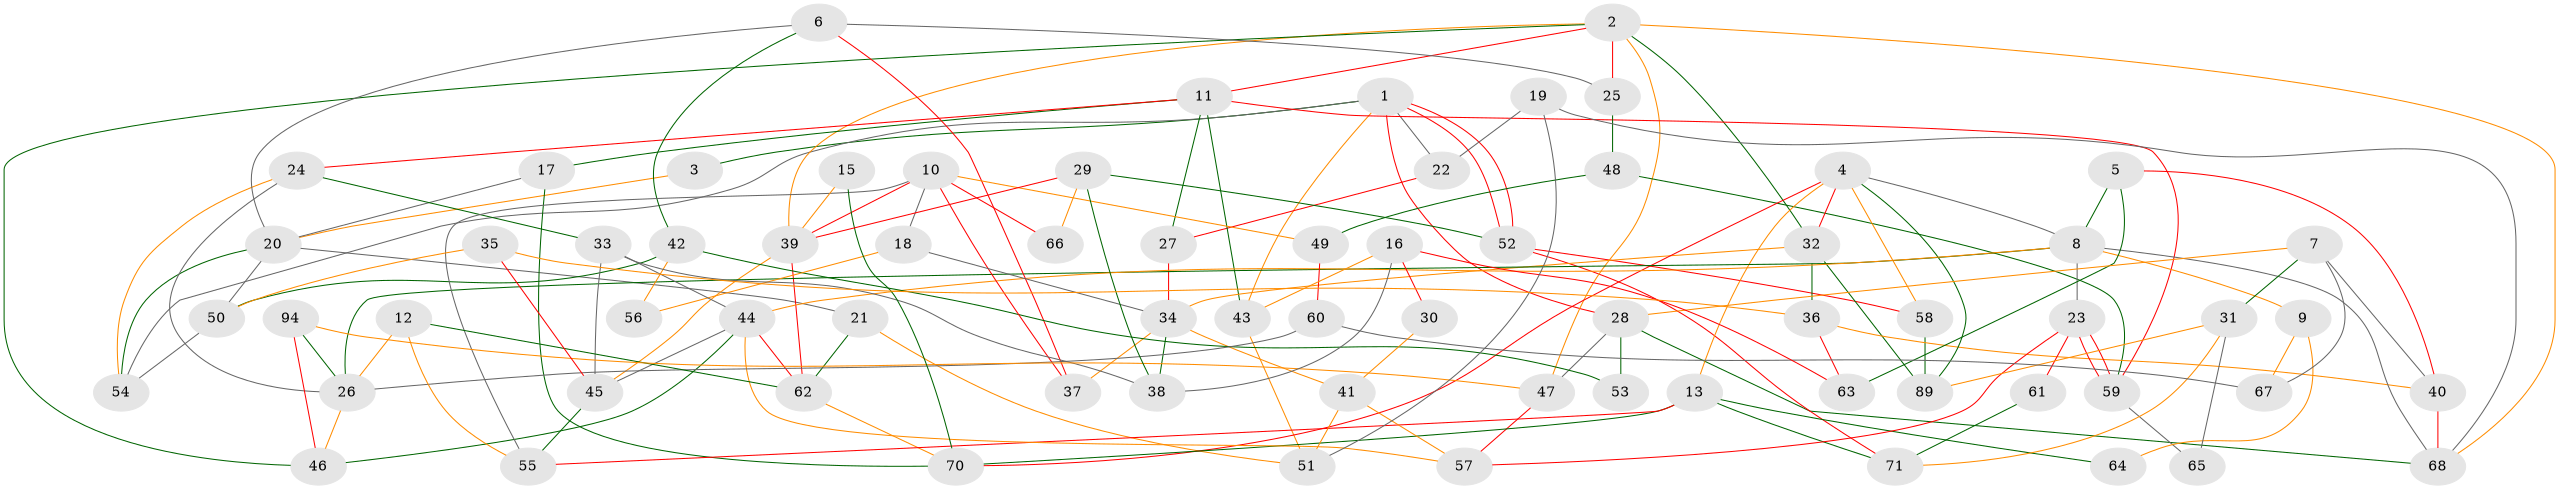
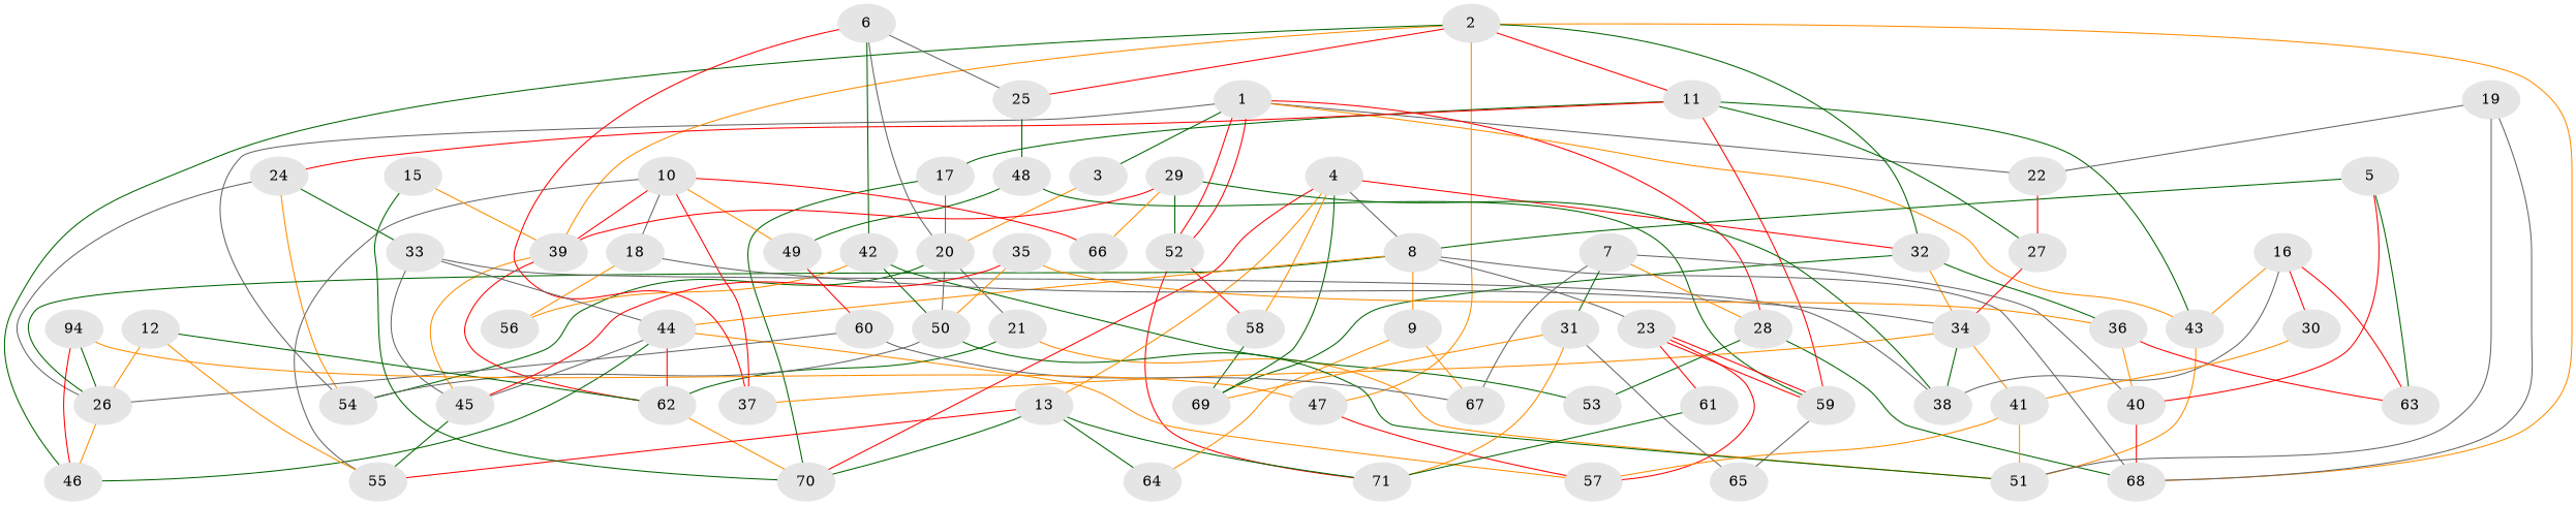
  graph {
    node [color=gray90 style=filled]
    edge [color=darkgreen]
    1
    3
    22
    28
    43
    52
    54
    20
    27
    47
    68
    53
    51
    58
    71
    2
    11
    25
    32
    39
    46
    17
    24
    59
    48
-   69 [label=89]
+   69
    34
    36
    62
    45
    57
    21
    50
    4
    8
    13
    70
    9
    23
    26
    44
    64
    55
    5
    40
    63
    6
    37
    42
    56
    7
    31
    67
    65
    61
    10
    18
    49
    66
    60
    33
    12
    n63 [label=94]
    15
    16
    30
    38
    41
    19
    29
    35
    1 -- 3
    1 -- 22 [color=gray40]
    1 -- 28 [color=red]
    1 -- 43 [color=darkorange]
    1 -- 52 [color=red]
    1 -- 52 [color=red]
    1 -- 54 [color=gray40]
    3 -- 20 [color=darkorange]
    22 -- 27 [color=red]
-   28 -- 47 [color=gray40]
    28 -- 68
    28 -- 53
    43 -- 51 [color=darkorange]
    52 -- 58 [color=red]
    52 -- 71 [color=red]
    20 -- 54
    20 -- 21 [color=gray40]
    20 -- 50 [color=gray40]
    27 -- 34 [color=red]
    47 -- 57 [color=red]
    58 -- 69
    2 -- 47 [color=darkorange]
    2 -- 68 [color=darkorange]
    2 -- 11 [color=red]
    2 -- 25 [color=red]
    2 -- 32
    2 -- 39 [color=darkorange]
    2 -- 46
    11 -- 43
    11 -- 27
    11 -- 17
    11 -- 24 [color=red]
    11 -- 59 [color=red]
    25 -- 48
    32 -- 69
    32 -- 34 [color=darkorange]
    32 -- 36
    39 -- 62 [color=red]
    39 -- 45 [color=darkorange]
    17 -- 20 [color=gray40]
    17 -- 70
    24 -- 54 [color=darkorange]
    24 -- 26 [color=gray40]
    24 -- 33
    59 -- 65 [color=gray40]
    48 -- 59
    48 -- 49
    34 -- 37 [color=darkorange]
    34 -- 38
    34 -- 41 [color=darkorange]
    36 -- 40 [color=darkorange]
    36 -- 63 [color=red]
    62 -- 70 [color=darkorange]
    45 -- 55
    21 -- 51 [color=darkorange]
    21 -- 62
    50 -- 54 [color=gray40]
+   50 -- 51
    4 -- 58 [color=darkorange]
    4 -- 32 [color=red]
    4 -- 69
    4 -- 8 [color=gray40]
    4 -- 13 [color=darkorange]
    4 -- 70 [color=red]
    8 -- 68 [color=gray40]
    8 -- 9 [color=darkorange]
    8 -- 23 [color=gray40]
    8 -- 26
    8 -- 44 [color=darkorange]
    13 -- 71
    13 -- 70
    13 -- 64
    13 -- 55 [color=red]
    9 -- 64 [color=darkorange]
    9 -- 67 [color=darkorange]
    23 -- 59 [color=red]
    23 -- 59 [color=red]
    23 -- 57 [color=red]
    23 -- 61 [color=red]
    26 -- 46 [color=darkorange]
    44 -- 46
    44 -- 62 [color=red]
    44 -- 45 [color=gray40]
    44 -- 57 [color=darkorange]
    5 -- 8
    5 -- 40 [color=red]
    5 -- 63
    40 -- 68 [color=red]
    6 -- 20 [color=gray40]
    6 -- 25 [color=gray40]
    6 -- 37 [color=red]
    6 -- 42
    42 -- 53
    42 -- 50
    42 -- 56 [color=darkorange]
    7 -- 28 [color=darkorange]
    7 -- 40 [color=gray40]
    7 -- 31
    7 -- 67 [color=gray40]
    31 -- 71 [color=darkorange]
    31 -- 69 [color=darkorange]
    31 -- 65 [color=gray40]
    61 -- 71
    10 -- 39 [color=red]
    10 -- 55 [color=gray40]
    10 -- 37 [color=red]
    10 -- 18 [color=gray40]
    10 -- 49 [color=darkorange]
    10 -- 66 [color=red]
    18 -- 34 [color=gray40]
    18 -- 56 [color=darkorange]
    49 -- 60 [color=red]
    60 -- 26 [color=gray40]
    60 -- 67 [color=gray40]
    33 -- 45 [color=gray40]
    33 -- 44 [color=gray40]
    33 -- 38 [color=gray40]
    12 -- 62
    12 -- 26 [color=darkorange]
    12 -- 55 [color=darkorange]
    n63 -- 47 [color=darkorange]
    n63 -- 46 [color=red]
    n63 -- 26
    15 -- 39 [color=darkorange]
    15 -- 70
    16 -- 43 [color=darkorange]
    16 -- 63 [color=red]
    16 -- 30 [color=red]
    16 -- 38 [color=gray40]
    30 -- 41 [color=darkorange]
    41 -- 51 [color=darkorange]
    41 -- 57 [color=darkorange]
    19 -- 22 [color=gray40]
    19 -- 68 [color=gray40]
    19 -- 51 [color=gray40]
    29 -- 52
    29 -- 39 [color=red]
    29 -- 66 [color=darkorange]
    29 -- 38
    35 -- 36 [color=darkorange]
    35 -- 45 [color=red]
    35 -- 50 [color=darkorange]
  }
